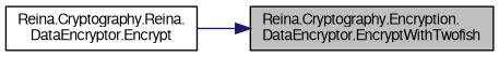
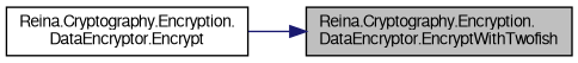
  digraph {
    rankdir=RL
    node [color=black fontname=FreeSans fontsize=10 shape=record style=filled]
    n1 [fillcolor=grey75 fontcolor=black height=0.2 label="Reina.Cryptography.Encryption.\lDataEncryptor.EncryptWithTwofish" width=0.4]
-   n2 [fillcolor=white height=0.2 label="Reina.Cryptography.Reina.\lDataEncryptor.Encrypt" width=0.4]
+   n2 [fillcolor=white height=0.2 label="Reina.Cryptography.Encryption.\lDataEncryptor.Encrypt" width=0.4]
    n1 -> n2 [color=midnightblue dir=back fontname=FreeSans fontsize=10 labelfontname=FreeSans labelfontsize=10 style=solid]
  }
